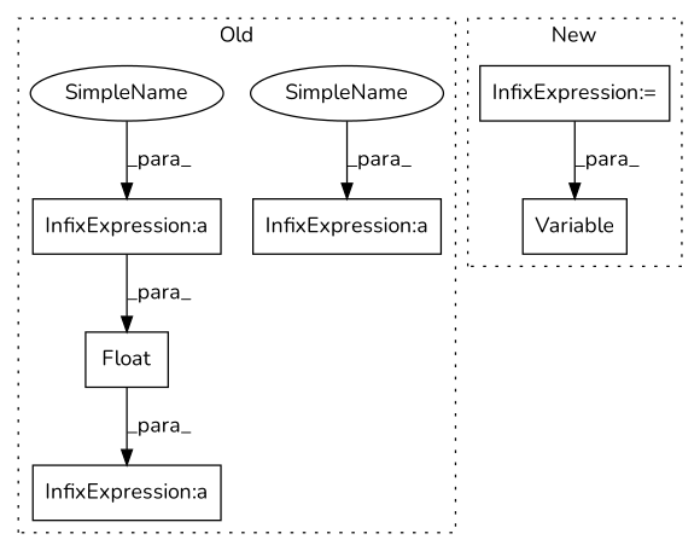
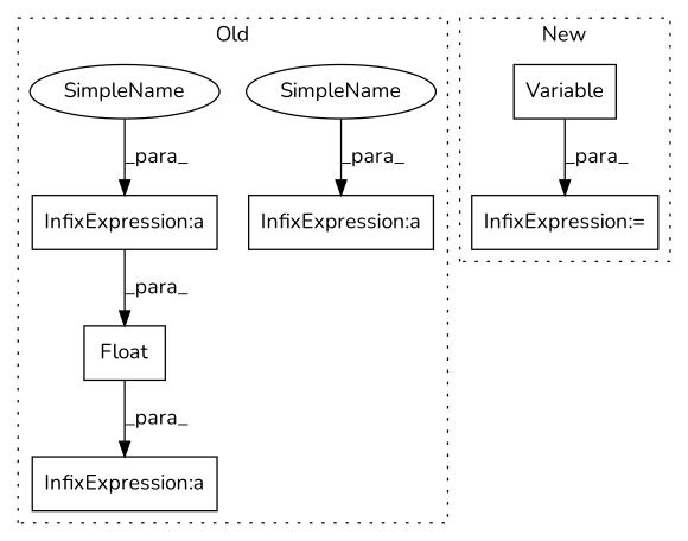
  digraph {
    fontname=Nunito
    node [a=27 fontname=Nunito l=3 shape=box]
    edge [fontname=Nunito]
    n1 [a=32 l="6,1" label=Float s="2677,2697"]
    n2 [label="InfixExpression:a" s=2684]
    n3 [label="InfixExpression:a" s=2698]
    n4 [label="InfixExpression:a" s=2640]
    n5 [a=42 l=10 label=SimpleName s=2643 shape=ellipse]
    n6 [a=42 l=10 label=SimpleName s=2687 shape=ellipse]
    n7 [a=32 l="9,1" label=Variable s="3083,3105"]
    n8 [a=7 l=7 label="InfixExpression:=" s=3043]
    subgraph cluster_1 {
      label=Old
      style=dotted
      n1
      n2
      n3
      n4
      n5
      n6
    }
    subgraph cluster_2 {
      label=New
      style=dotted
      n7
      n8
    }
    n1 -> n3 [label=_para_]
    n2 -> n1 [label=_para_]
    n5 -> n4 [label=_para_]
    n6 -> n2 [label=_para_]
-   n8 -> n7 [label=_para_]
+   n7 -> n8 [label=_para_]
  }
